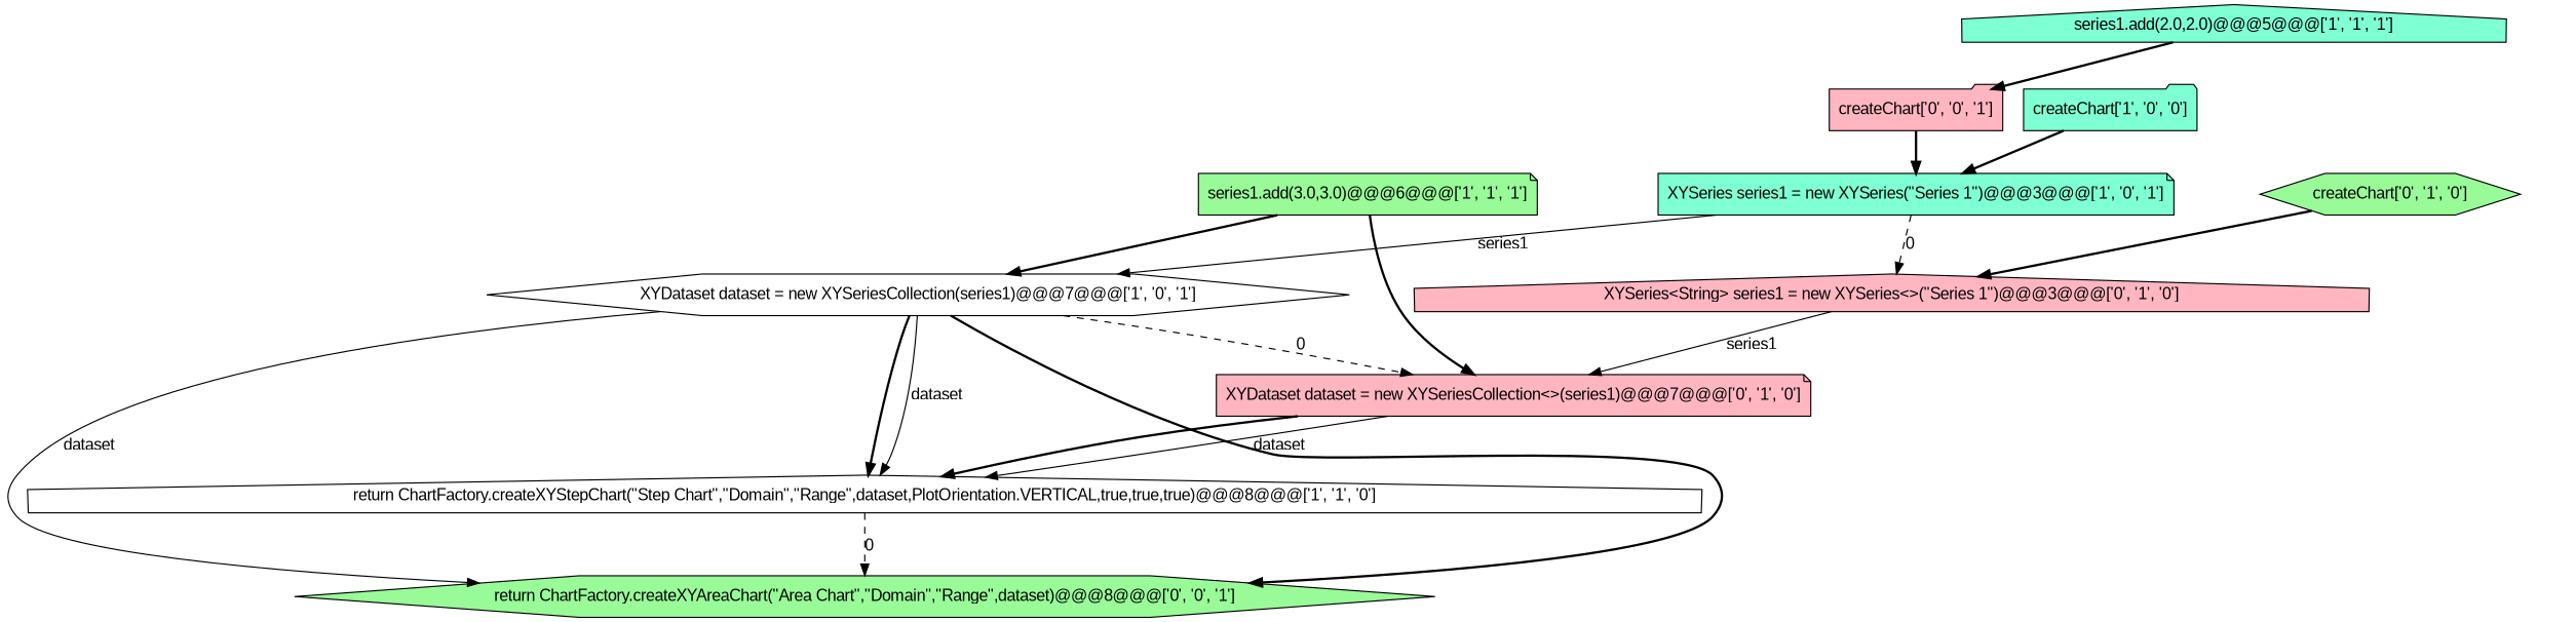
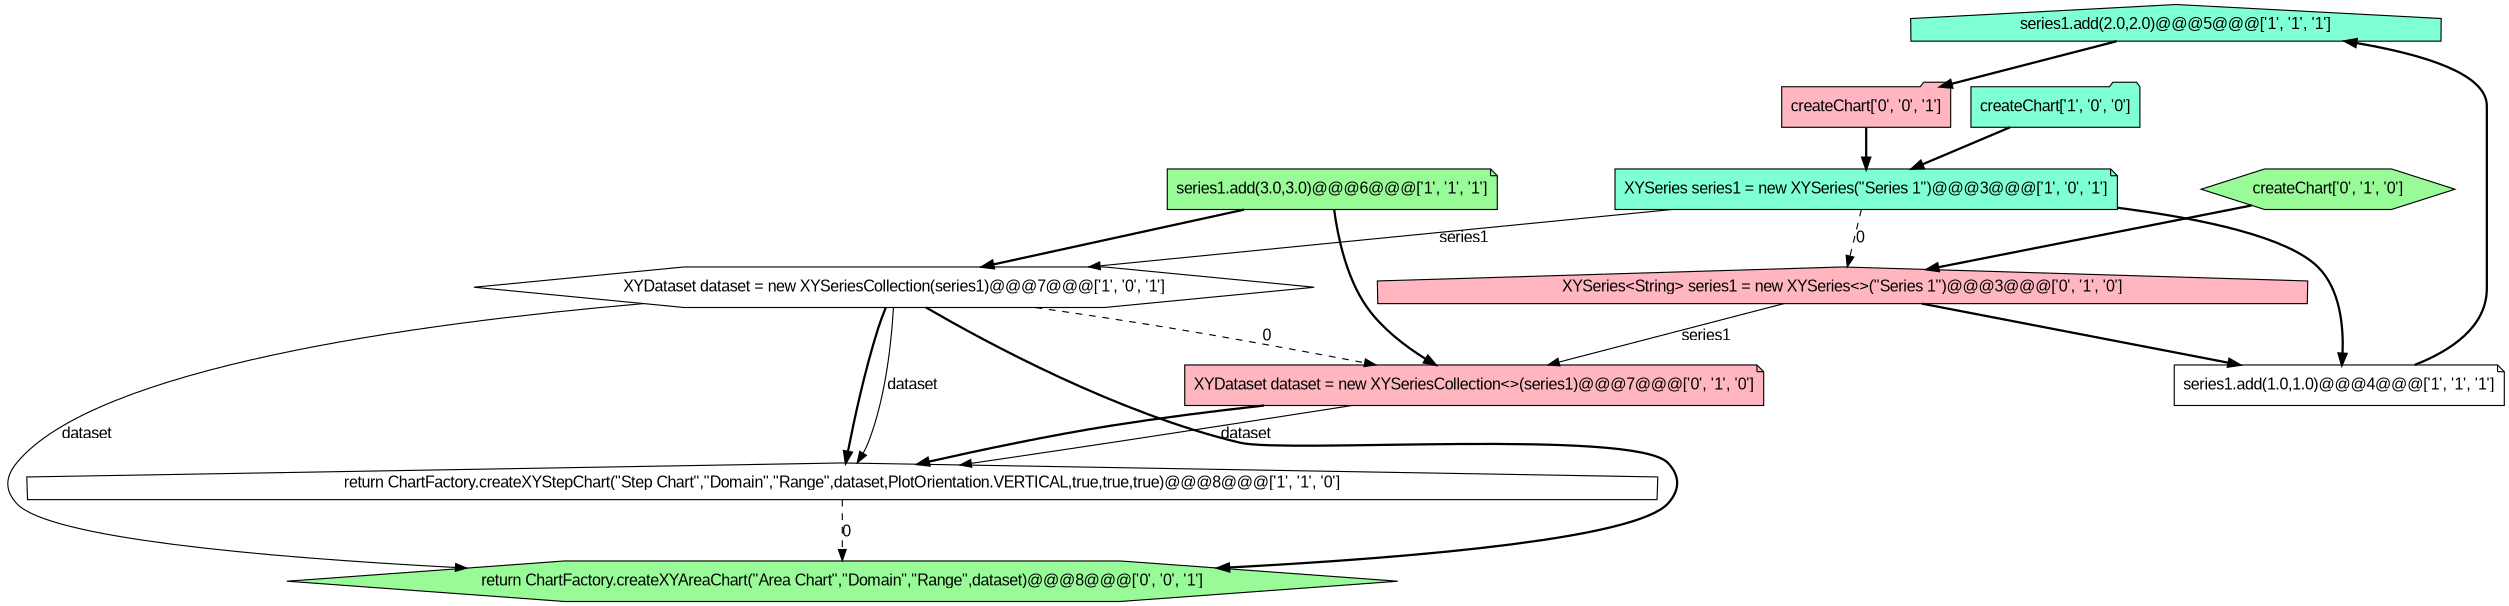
  digraph {
    fontname="Liberation Sans"
    node [fillcolor=aquamarine fontname="Liberation Sans" shape=note style=filled]
    edge [fontname="Liberation Sans" style=bold]
    n1 [label="series1.add(2.0,2.0)@@@5@@@['1', '1', '1']" shape=house]
    n2 [fillcolor=lightpink label="createChart['0', '0', '1']" shape=folder]
    n3 [fillcolor=palegreen label="series1.add(3.0,3.0)@@@6@@@['1', '1', '1']"]
    n4 [fillcolor=lightpink label="XYDataset dataset = new XYSeriesCollection<>(series1)@@@7@@@['0', '1', '0']"]
    n5 [fillcolor=white label="XYDataset dataset = new XYSeriesCollection(series1)@@@7@@@['1', '0', '1']" shape=hexagon]
    n6 [fillcolor=lightpink label="XYSeries<String> series1 = new XYSeries<>(\"Series 1\")@@@3@@@['0', '1', '0']" shape=house]
+   n7 [fillcolor=white label="series1.add(1.0,1.0)@@@4@@@['1', '1', '1']"]
    n8 [fillcolor=white label="return ChartFactory.createXYStepChart(\"Step Chart\",\"Domain\",\"Range\",dataset,PlotOrientation.VERTICAL,true,true,true)@@@8@@@['1', '1', '0']" shape=house]
    n9 [label="XYSeries series1 = new XYSeries(\"Series 1\")@@@3@@@['1', '0', '1']"]
    n10 [fillcolor=palegreen label="return ChartFactory.createXYAreaChart(\"Area Chart\",\"Domain\",\"Range\",dataset)@@@8@@@['0', '0', '1']" shape=hexagon]
    n11 [fillcolor=palegreen label="createChart['0', '1', '0']" shape=hexagon]
    n12 [label="createChart['1', '0', '0']" shape=folder]
    n1 -> n2
    n2 -> n9
    n3 -> n4
    n3 -> n5
    n4 -> n8 [label=dataset style=solid]
    n4 -> n8
    n5 -> n4 [label=0 style=dashed]
    n5 -> n8
    n5 -> n8 [label=dataset style=solid]
    n5 -> n10
    n5 -> n10 [label=dataset style=solid]
    n6 -> n4 [label=series1 style=solid]
+   n6 -> n7
+   n7 -> n1
    n8 -> n10 [label=0 style=dashed]
    n9 -> n5 [label=series1 style=solid]
    n9 -> n6 [label=0 style=dashed]
+   n9 -> n7
    n11 -> n6
    n12 -> n9
  }
